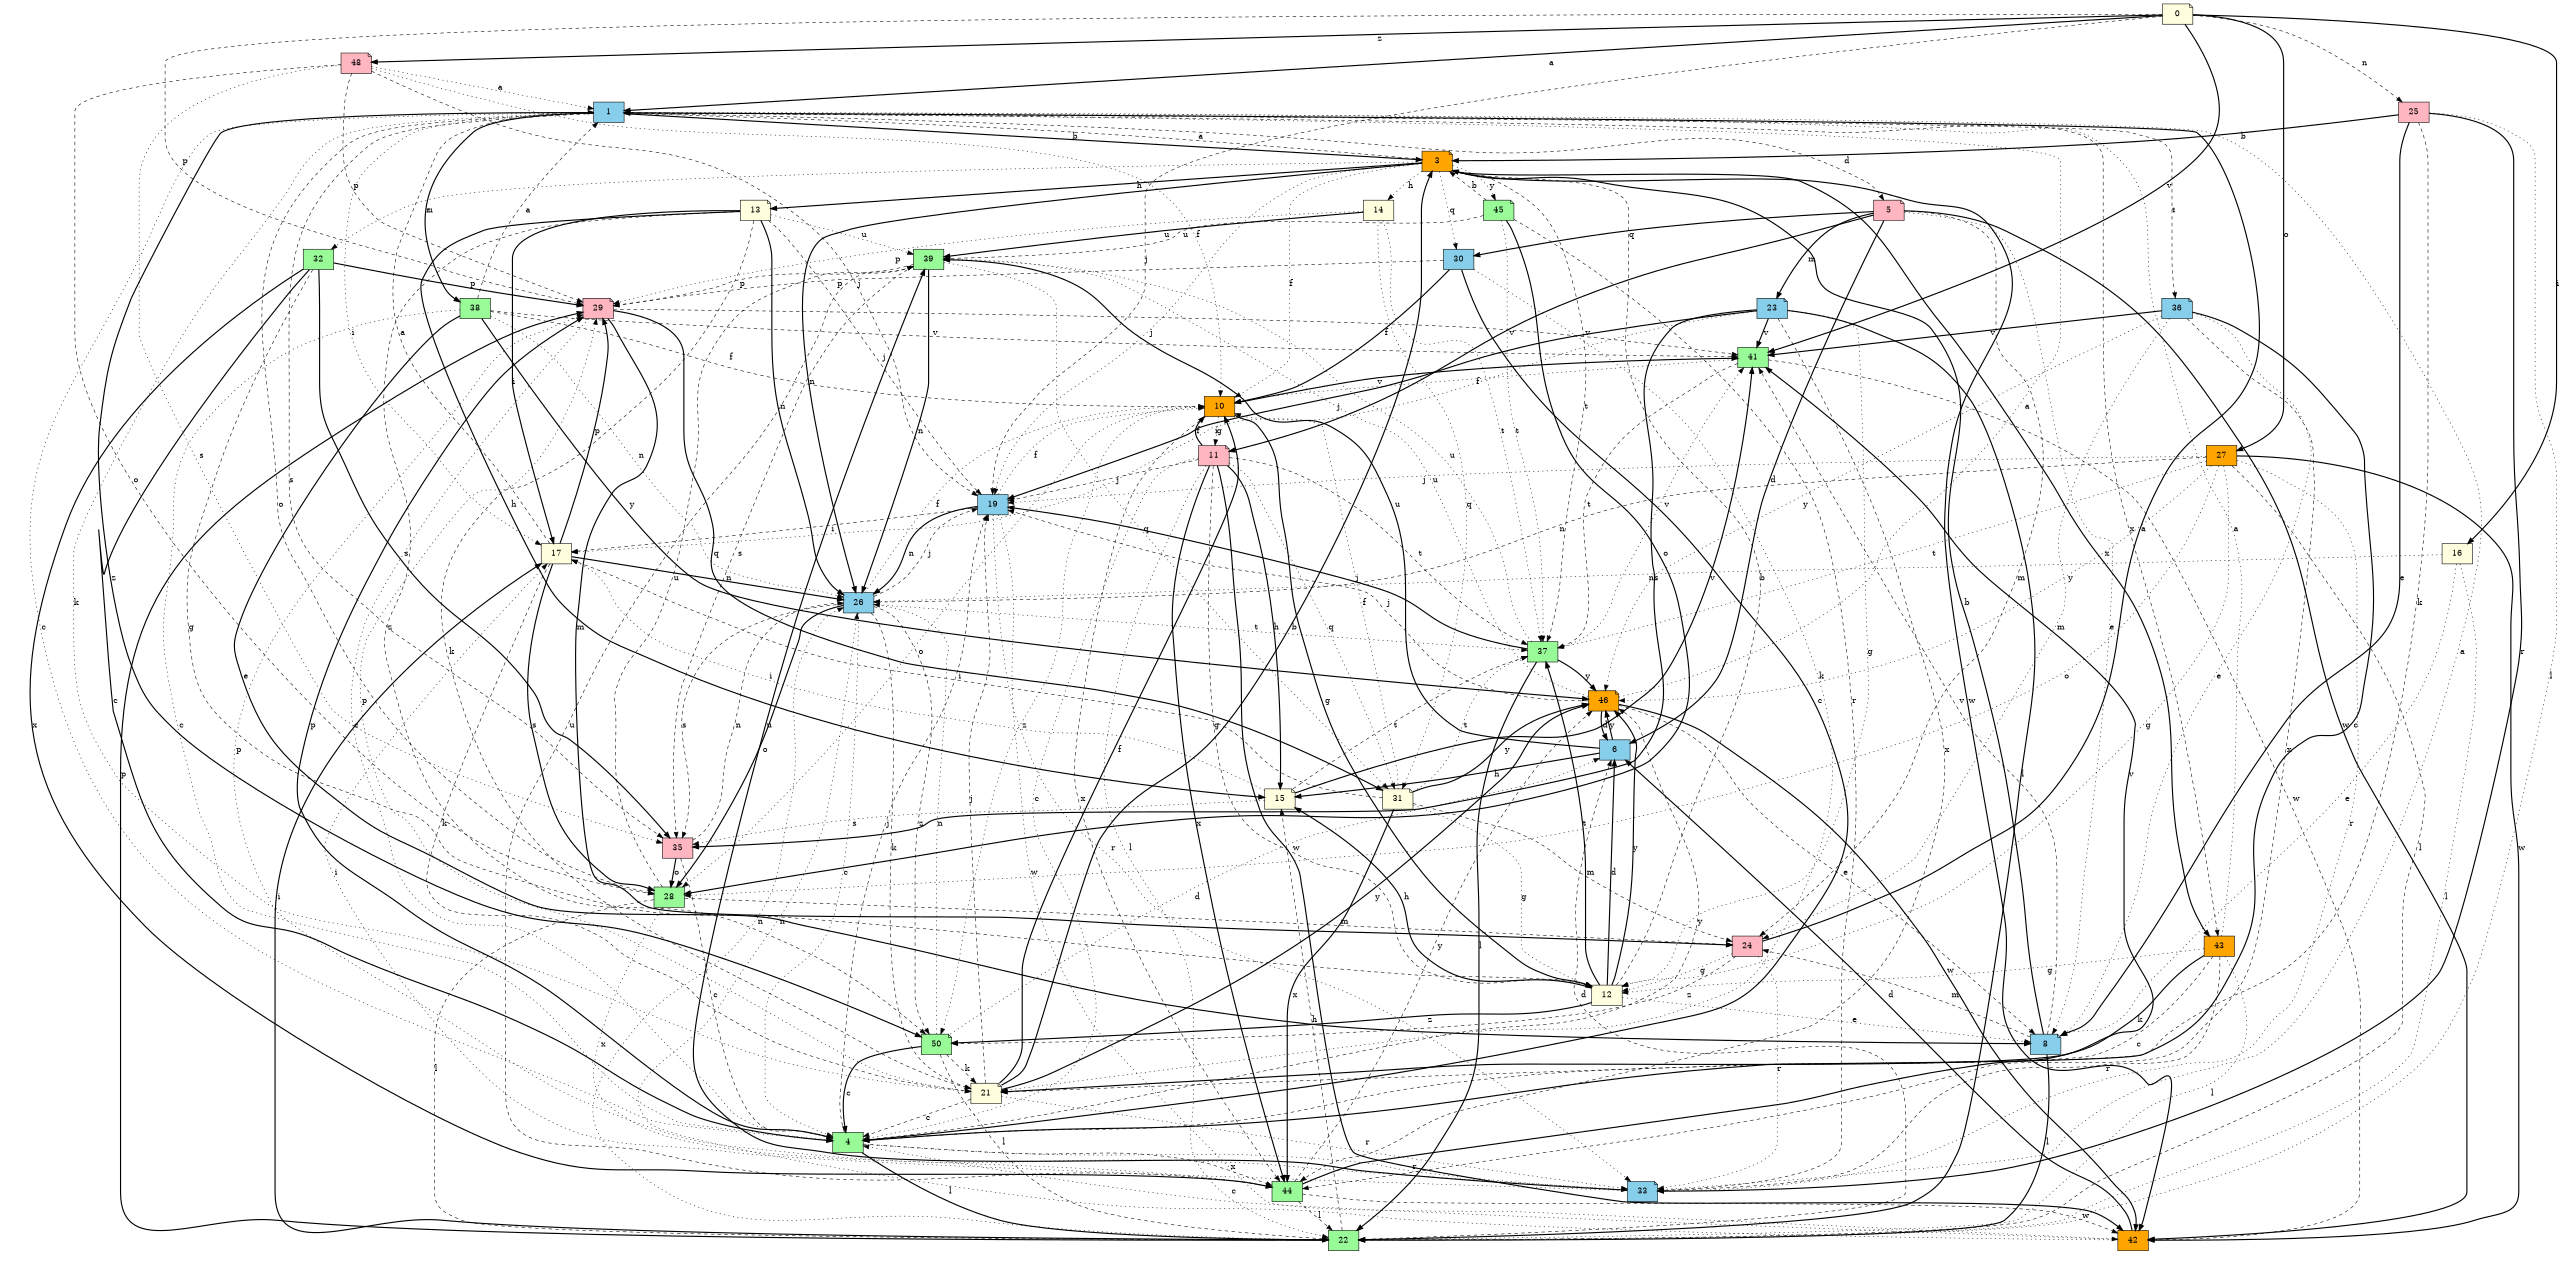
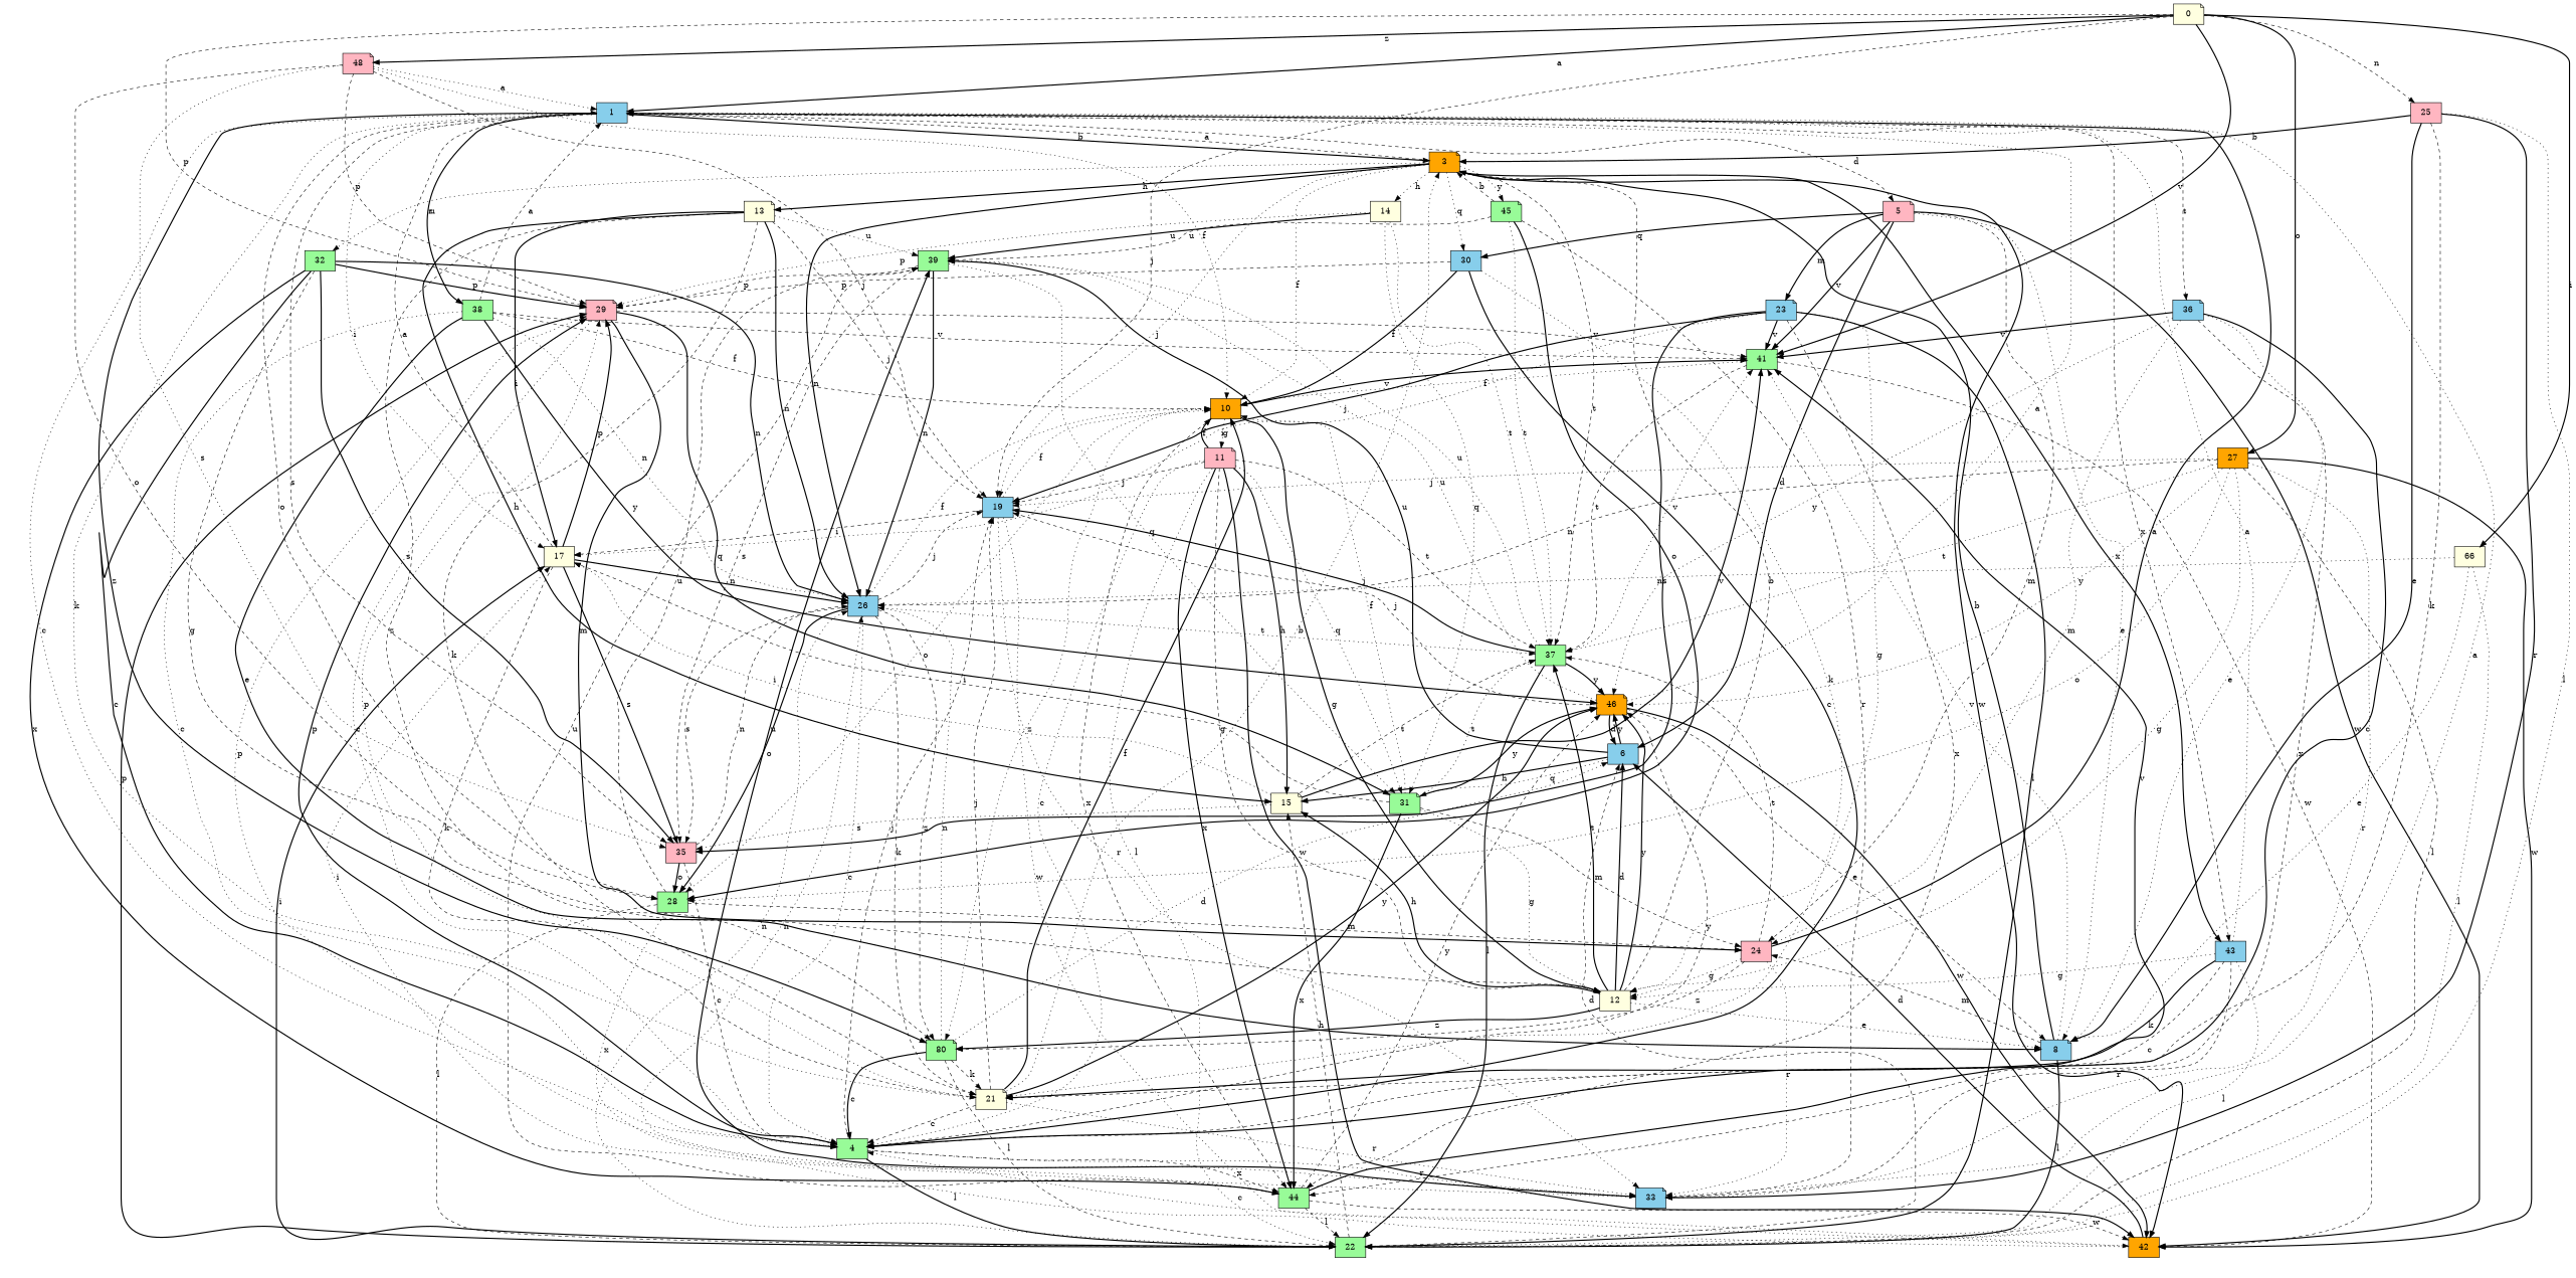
  strict digraph {
    node [fillcolor=palegreen shape=box style=filled]
    edge [style=bold]
    0 [fillcolor=lightyellow shape=note]
    1 [fillcolor=skyblue]
-   16 [fillcolor=lightyellow]
+   16 [fillcolor=lightyellow label=66]
    19 [fillcolor=skyblue]
    25 [fillcolor=lightpink]
    27 [fillcolor=orange]
    29 [fillcolor=lightpink shape=note]
    41
    48 [fillcolor=lightpink shape=note]
    3 [fillcolor=orange shape=note]
    4
    5 [fillcolor=lightpink shape=note]
    17 [fillcolor=lightyellow]
    21 [fillcolor=lightyellow shape=note]
    28
    35 [fillcolor=lightpink]
    36 [fillcolor=skyblue shape=note]
    38
-   43 [fillcolor=orange]
-   50 [shape=note]
+   43 [fillcolor=skyblue]
+   50 [shape=note label=80]
    26 [fillcolor=skyblue]
    22
    8 [fillcolor=skyblue shape=note]
    10 [fillcolor=orange]
    42 [fillcolor=orange]
    33 [fillcolor=skyblue shape=note]
    37
    46 [fillcolor=orange shape=note]
    12 [fillcolor=lightyellow]
    24 [fillcolor=lightpink]
-   31 [fillcolor=lightyellow shape=note]
+   31 [shape=note]
    13 [fillcolor=lightyellow shape=note]
    14 [fillcolor=lightyellow]
    30 [fillcolor=skyblue]
    32
    45 [shape=note]
    44
    6 [fillcolor=skyblue]
    23 [fillcolor=skyblue shape=note]
    39
    11 [fillcolor=lightpink shape=note]
    15 [fillcolor=lightyellow shape=note]
    0 -> 1 [label=a]
    0 -> 16 [label=i]
    0 -> 19 [label=j style=dashed]
    0 -> 25 [label=n style=dashed]
    0 -> 27 [label=o]
    0 -> 29 [label=p style=dashed]
    0 -> 41 [label=v]
    0 -> 48 [label=z]
    1 -> 3 [label=b]
    1 -> 4 [label=c style=dotted]
    1 -> 5 [label=d style=dashed]
    1 -> 17 [label=i style=dotted]
    1 -> 21 [label=k style=dotted]
    1 -> 28 [label=o style=dashed]
    1 -> 35 [label=s style=dashed]
    1 -> 36 [label=t style=dashed]
    1 -> 38 [label=u]
    1 -> 43 [label=x style=dashed]
    1 -> 50 [label=z]
    16 -> 26 [label=n style=dotted]
    16 -> 22 [label=l style=dotted]
    16 -> 8 [label=e style=dotted]
    19 -> 17 [label=i style=dashed]
-   19 -> 26 [label=n]
+   32 -> 26 [label=n]
    19 -> 10 [label=f style=dotted]
    19 -> 42 [label=w style=dotted]
    19 -> 33 [label=r style=dotted]
    25 -> 3 [label=b]
    25 -> 21 [label=k style=dashed]
    25 -> 22 [label=l style=dotted]
    25 -> 8 [label=e]
    25 -> 33 [label=r]
    27 -> 19 [label=j style=dotted]
    27 -> 28 [label=o style=dotted]
    27 -> 26 [label=n style=dashed]
    27 -> 22 [label=l style=dashed]
    27 -> 42 [label=w]
    27 -> 33 [label=r style=dotted]
    27 -> 37 [label=t style=dotted]
    27 -> 46 [label=y style=dotted]
    27 -> 12 [label=g style=dotted]
    29 -> 41 [label=v style=dashed]
    29 -> 4 [label=c style=dotted]
    29 -> 24 [label=m]
    29 -> 31 [label=q]
    41 -> 10 [label=f style=dotted]
    41 -> 42 [label=w style=dashed]
    41 -> 37 [label=t style=dashed]
    48 -> 1 [label=a style=dotted]
    48 -> 19 [label=j style=dashed]
    48 -> 29 [label=p style=dashed]
    48 -> 28 [label=o style=dashed]
    48 -> 35 [label=s style=dotted]
    48 -> 10 [label=f style=dotted]
    3 -> 1 [label=a style=dashed]
    3 -> 19 [label=j style=dotted]
    3 -> 43 [label=x]
    3 -> 26 [label=n]
    3 -> 10 [label=f style=dotted]
    3 -> 42 [label=w]
    3 -> 37 [label=t style=dashed]
    3 -> 13 [label=h]
    3 -> 14 [label=h style=dotted]
    3 -> 30 [label=q style=dotted]
    3 -> 32 [label=r style=dotted]
    3 -> 45 [label=y style=dotted]
    4 -> 19 [label=j style=dashed]
    4 -> 29 [label=p]
    4 -> 22 [label=l]
    4 -> 33 [label=r style=dotted]
    4 -> 46 [label=y style=dashed]
    4 -> 44 [label=x style=dashed]
-   5 -> 11 [label=v]
+   5 -> 41 [label=v]
    5 -> 8 [label=e style=dotted]
    5 -> 42 [label=w]
    5 -> 24 [label=m style=dashed]
    5 -> 30 [label=q]
    5 -> 6 [label=d]
    5 -> 23 [label=m]
    17 -> 1 [label=a style=dashed]
    17 -> 29 [label=p]
    17 -> 21 [label=k style=dashed]
-   17 -> 28 [label=s]
+   17 -> 35 [label=s]
    17 -> 26 [label=n]
    21 -> 19 [label=j style=dashed]
    21 -> 29 [label=p style=dotted]
-   21 -> 3 [label=b]
+   21 -> 3 [label=b style=dotted]
    21 -> 4 [label=c style=dashed]
    21 -> 10 [label=f]
    21 -> 33 [label=r style=dotted]
    21 -> 46 [label=y]
    28 -> 22 [label=l style=dashed]
    28 -> 24 [label=m style=dashed]
    28 -> 44 [label=x style=dotted]
    28 -> 39 [label=u style=dashed]
    35 -> 4 [label=c style=dashed]
    35 -> 28 [label=o]
    35 -> 26 [label=n style=dashed]
    36 -> 41 [label=v]
    36 -> 4 [label=c]
    36 -> 8 [label=e style=dotted]
    36 -> 46 [label=y style=dotted]
    36 -> 24 [label=m style=dotted]
    36 -> 44 [label=x style=dashed]
    38 -> 1 [label=a style=dashed]
    38 -> 41 [label=v style=dashed]
    38 -> 4 [label=c style=dotted]
    38 -> 26 [label=n style=dotted]
    38 -> 8 [label=e]
    38 -> 10 [label=f style=dashed]
    38 -> 46 [label=y]
    43 -> 1 [label=a style=dotted]
    43 -> 4 [label=c style=dashed]
    43 -> 21 [label=k]
    43 -> 22 [label=l style=dotted]
    43 -> 33 [label=r style=dashed]
    43 -> 12 [label=g style=dotted]
    50 -> 4 [label=c]
    50 -> 21 [label=k style=dashed]
    50 -> 26 [label=n style=dotted]
    50 -> 22 [label=l style=dashed]
    50 -> 6 [label=d style=dotted]
    26 -> 19 [label=j style=dashed]
    26 -> 4 [label=c style=dotted]
    26 -> 21 [label=k style=dashed]
    26 -> 28 [label=o]
    26 -> 35 [label=s style=dashed]
    26 -> 50 [label=z style=dashed]
    26 -> 10 [label=f style=dotted]
    26 -> 37 [label=t style=dotted]
    22 -> 29 [label=p]
    22 -> 17 [label=i]
    22 -> 26 [label=n style=dotted]
    22 -> 6 [label=d style=dashed]
    22 -> 15 [label=h style=dashed]
-   8 -> 41 [label=v style=dashed]
+   8 -> 41 [label=v style=dotted]
    8 -> 3 [label=b]
    8 -> 22 [label=l]
    8 -> 24 [label=m style=dashed]
    10 -> 41 [label=v]
    10 -> 28 [label=o style=dotted]
    10 -> 50 [label=z style=dotted]
    10 -> 12 [label=g]
    10 -> 44 [label=x style=dashed]
    10 -> 11 [label=g style=dotted]
    42 -> 4 [label=c style=dotted]
    42 -> 26 [label=n style=dotted]
    42 -> 6 [label=d]
    33 -> 1 [label=a style=dotted]
    33 -> 29 [label=p style=dotted]
    33 -> 17 [label=i style=dotted]
    33 -> 39 [label=u]
    37 -> 19 [label=j]
    37 -> 41 [label=v style=dotted]
    37 -> 22 [label=l]
    37 -> 46 [label=y]
    37 -> 39 [label=u style=dotted]
    46 -> 1 [label=a style=dotted]
    46 -> 19 [label=j style=dashed]
    46 -> 8 [label=e style=dashed]
    46 -> 42 [label=w]
    46 -> 6 [label=d]
    46 -> 39 [label=u style=dotted]
    12 -> 3 [label=b style=dashed]
    12 -> 50 [label=z]
    12 -> 8 [label=e style=dotted]
    12 -> 37 [label=t]
    12 -> 46 [label=y]
    12 -> 6 [label=d]
    12 -> 15 [label=h]
    24 -> 1 [label=a]
    24 -> 50 [label=z style=dashed]
    24 -> 33 [label=r style=dotted]
+   24 -> 37 [label=t style=dashed]
    24 -> 12 [label=g style=dotted]
    31 -> 17 [label=i style=dashed]
    31 -> 10 [label=f style=dotted]
    31 -> 37 [label=t style=dotted]
    31 -> 46 [label=y]
    31 -> 12 [label=g style=dotted]
    31 -> 24 [label=m style=dashed]
    31 -> 44 [label=x]
    13 -> 19 [label=j style=dashed]
    13 -> 17 [label=i]
    13 -> 21 [label=k style=dashed]
    13 -> 50 [label=z style=dashed]
    13 -> 26 [label=n]
    13 -> 39 [label=u style=dotted]
    13 -> 15 [label=h]
    14 -> 29 [label=p style=dotted]
    14 -> 37 [label=t style=dotted]
    14 -> 31 [label=q style=dotted]
    14 -> 39 [label=u]
    30 -> 29 [label=p style=dashed]
    30 -> 4 [label=c]
    30 -> 21 [label=k style=dotted]
    30 -> 10 [label=f]
    32 -> 29 [label=p]
    32 -> 4 [label=c]
    32 -> 35 [label=s]
    32 -> 12 [label=g style=dashed]
    32 -> 44 [label=x]
    45 -> 3 [label=b style=dashed]
    45 -> 28 [label=o]
    45 -> 33 [label=r style=dashed]
    45 -> 37 [label=t style=dotted]
    45 -> 39 [label=u style=dashed]
    44 -> 41 [label=v]
    44 -> 22 [label=l style=dashed]
    44 -> 42 [label=w style=dashed]
    44 -> 46 [label=y style=dashed]
    44 -> 39 [label=u style=dashed]
    6 -> 46 [label=y]
+   6 -> 31 [label=q style=dotted]
    6 -> 39 [label=u]
    6 -> 15 [label=h]
    23 -> 19 [label=j]
    23 -> 41 [label=v]
    23 -> 17 [label=i style=dotted]
    23 -> 35 [label=s]
    23 -> 22 [label=l]
    23 -> 12 [label=g style=dotted]
    23 -> 44 [label=x style=dashed]
    39 -> 29 [label=p style=dashed]
    39 -> 35 [label=s style=dashed]
    39 -> 26 [label=n]
    39 -> 31 [label=q style=dotted]
    11 -> 19 [label=j style=dashed]
    11 -> 4 [label=c style=dotted]
    11 -> 22 [label=l style=dotted]
    11 -> 10 [label=f]
    11 -> 42 [label=w]
    11 -> 37 [label=t style=dashed]
    11 -> 12 [label=g style=dashed]
    11 -> 31 [label=q style=dotted]
    11 -> 44 [label=x]
    11 -> 15 [label=h]
    15 -> 41 [label=v]
    15 -> 17 [label=i style=dotted]
    15 -> 35 [label=s style=dotted]
    15 -> 37 [label=t style=dashed]
  }
